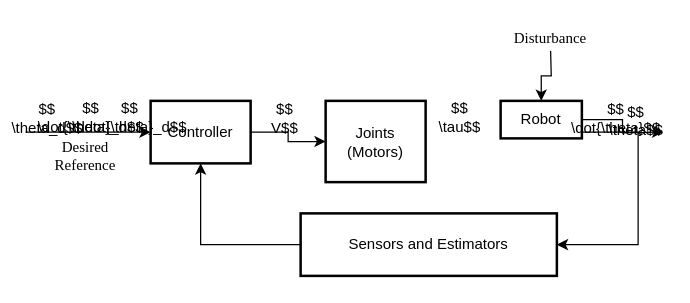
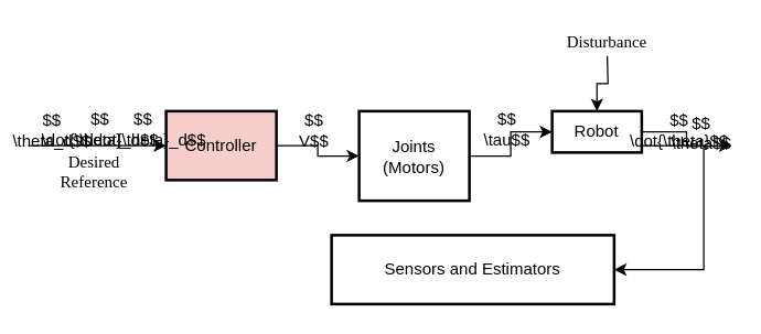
  <mxCell id="0" />
  <mxCell id="1" parent="0" />
  <mxCell id="2" style="edgeStyle=orthogonalEdgeStyle;rounded=0;orthogonalLoop=1;jettySize=auto;html=1;exitX=0.5;exitY=0;exitDx=0;exitDy=0;endArrow=none;endFill=0;startArrow=classic;startFill=1;" edge="1" parent="1" source="5"><mxGeometry relative="1" as="geometry"><mxPoint x="440" y="40" as="targetPoint" /></mxGeometry></mxCell>
  <mxCell id="3" style="edgeStyle=orthogonalEdgeStyle;rounded=0;orthogonalLoop=1;jettySize=auto;html=1;exitX=1;exitY=0.5;exitDx=0;exitDy=0;" edge="1" parent="1" source="5"><mxGeometry relative="1" as="geometry"><mxPoint x="530" y="105" as="targetPoint" /></mxGeometry></mxCell>
  <mxCell id="4" style="edgeStyle=orthogonalEdgeStyle;rounded=0;orthogonalLoop=1;jettySize=auto;html=1;exitX=1;exitY=0.5;exitDx=0;exitDy=0;entryX=1;entryY=0.5;entryDx=0;entryDy=0;" edge="1" parent="1" source="5" target="12"><mxGeometry relative="1" as="geometry"><Array as="points"><mxPoint x="510" y="105" /><mxPoint x="510" y="195" /></Array></mxGeometry></mxCell>
  <mxCell id="5" value="Robot" style="rounded=0;whiteSpace=wrap;html=1;strokeWidth=2;" vertex="1" parent="1"><mxGeometry x="400" y="80" width="65" height="30" as="geometry" /></mxCell>
+ <mxCell id="6" style="edgeStyle=orthogonalEdgeStyle;rounded=0;orthogonalLoop=1;jettySize=auto;html=1;exitX=1;exitY=0.5;exitDx=0;exitDy=0;entryX=0;entryY=0.5;entryDx=0;entryDy=0;" edge="1" parent="1" source="7" target="5"><mxGeometry relative="1" as="geometry" /></mxCell>
  <mxCell id="7" value="Joints&lt;div&gt;(&lt;span style=&quot;background-color: initial;&quot;&gt;Motors)&lt;/span&gt;&lt;/div&gt;" style="rounded=0;whiteSpace=wrap;html=1;strokeWidth=2;" vertex="1" parent="1"><mxGeometry x="260" y="80" width="80" height="65" as="geometry" /></mxCell>
  <mxCell id="8" style="edgeStyle=orthogonalEdgeStyle;rounded=0;orthogonalLoop=1;jettySize=auto;html=1;exitX=1;exitY=0.5;exitDx=0;exitDy=0;entryX=0;entryY=0.5;entryDx=0;entryDy=0;" edge="1" parent="1" source="9" target="7"><mxGeometry relative="1" as="geometry" /></mxCell>
- <mxCell id="9" value="Controller" style="rounded=0;whiteSpace=wrap;html=1;strokeWidth=2;" vertex="1" parent="1"><mxGeometry x="120" y="80" width="80" height="50" as="geometry" /></mxCell>
+ <mxCell id="9" value="Controller" style="rounded=0;whiteSpace=wrap;html=1;strokeWidth=2;fillColor=#f8cecc;" vertex="1" parent="1"><mxGeometry x="120" y="80" width="80" height="50" as="geometry" /></mxCell>
  <mxCell id="10" style="edgeStyle=orthogonalEdgeStyle;rounded=0;orthogonalLoop=1;jettySize=auto;html=1;exitX=0;exitY=0.5;exitDx=0;exitDy=0;endArrow=none;endFill=0;startArrow=classic;startFill=1;" edge="1" parent="1" source="9"><mxGeometry relative="1" as="geometry"><mxPoint x="20" y="105" as="targetPoint" /><mxPoint x="50" y="105" as="sourcePoint" /></mxGeometry></mxCell>
- <mxCell id="11" style="edgeStyle=orthogonalEdgeStyle;rounded=0;orthogonalLoop=1;jettySize=auto;html=1;exitX=0;exitY=0.5;exitDx=0;exitDy=0;entryX=0.5;entryY=1;entryDx=0;entryDy=0;" edge="1" parent="1" source="12" target="9"><mxGeometry relative="1" as="geometry" /></mxCell>
  <mxCell id="12" value="Sensors and Estimators" style="rounded=0;whiteSpace=wrap;html=1;strokeWidth=2;" vertex="1" parent="1"><mxGeometry x="240" y="170" width="205" height="50" as="geometry" /></mxCell>
  <mxCell id="13" value="Disturbance" style="text;html=1;align=center;verticalAlign=middle;whiteSpace=wrap;rounded=0;fontFamily=Garamond;" vertex="1" parent="1"><mxGeometry x="410" y="20" width="60" height="20" as="geometry" /></mxCell>
  <mxCell id="14" value="$$ \dot{\theta}$$" style="text;html=1;align=center;verticalAlign=middle;whiteSpace=wrap;rounded=0;" vertex="1" parent="1"><mxGeometry x="485" y="89" width="15" height="10" as="geometry" /></mxCell>
  <mxCell id="15" value="$$ \theta$$" style="text;html=1;align=center;verticalAlign=middle;whiteSpace=wrap;rounded=0;" vertex="1" parent="1"><mxGeometry x="501" y="91" width="15" height="10" as="geometry" /></mxCell>
  <mxCell id="16" value="$$ \tau$$" style="text;html=1;align=center;verticalAlign=middle;whiteSpace=wrap;rounded=0;" vertex="1" parent="1"><mxGeometry x="360" y="88" width="15" height="10" as="geometry" /></mxCell>
  <mxCell id="17" value="$$ \dot{\theta}_d$$" style="text;html=1;align=center;verticalAlign=middle;whiteSpace=wrap;rounded=0;" vertex="1" parent="1"><mxGeometry x="65" y="88" width="15" height="10" as="geometry" /></mxCell>
  <mxCell id="18" value="$$ \ddot{\theta}_d$$" style="text;html=1;align=center;verticalAlign=middle;whiteSpace=wrap;rounded=0;" vertex="1" parent="1"><mxGeometry x="96" y="88" width="15" height="10" as="geometry" /></mxCell>
  <mxCell id="19" value="$$ \theta_d$$" style="text;html=1;align=center;verticalAlign=middle;whiteSpace=wrap;rounded=0;" vertex="1" parent="1"><mxGeometry x="30" y="89" width="15" height="10" as="geometry" /></mxCell>
  <mxCell id="20" value="Desired Reference" style="text;html=1;align=center;verticalAlign=middle;whiteSpace=wrap;rounded=0;fontFamily=Garamond;" vertex="1" parent="1"><mxGeometry x="38" y="114" width="60" height="20" as="geometry" /></mxCell>
  <mxCell id="21" value="$$ V$$" style="text;html=1;align=center;verticalAlign=middle;whiteSpace=wrap;rounded=0;" vertex="1" parent="1"><mxGeometry x="220" y="89" width="15" height="10" as="geometry" /></mxCell>
